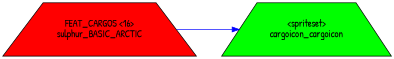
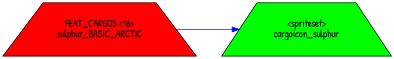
  digraph {
    rankdir=LR
    fontname="Patrick Hand"
    node [style=filled shape=trapezium fontname="Patrick Hand"]
-   n1 [fillcolor=green label="<spriteset>\ncargoicon_cargoicon"]
+   n1 [fillcolor=green label="<spriteset>\ncargoicon_sulphur"]
    n2 [fillcolor=red label="FEAT_CARGOS <16>\nsulphur_BASIC_ARCTIC"]
    n2 -> n1 [color=blue fontname="Patrick Hand"]
  }
